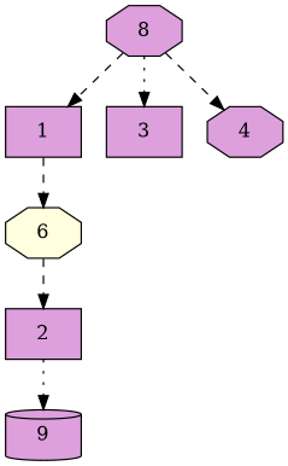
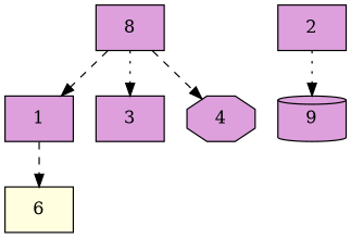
  digraph {
    node [fillcolor=plum shape=box style=filled]
    edge [style=dashed]
-   6 [fillcolor=lightyellow shape=octagon]
+   6 [fillcolor=lightyellow]
    1
    2
    9 [shape=cylinder]
-   8 [shape=octagon]
+   8
    3
    4 [shape=octagon]
-   6 -> 2
    1 -> 6
    2 -> 9 [style=dotted]
    8 -> 1
    8 -> 3 [style=dotted]
    8 -> 4
  }
